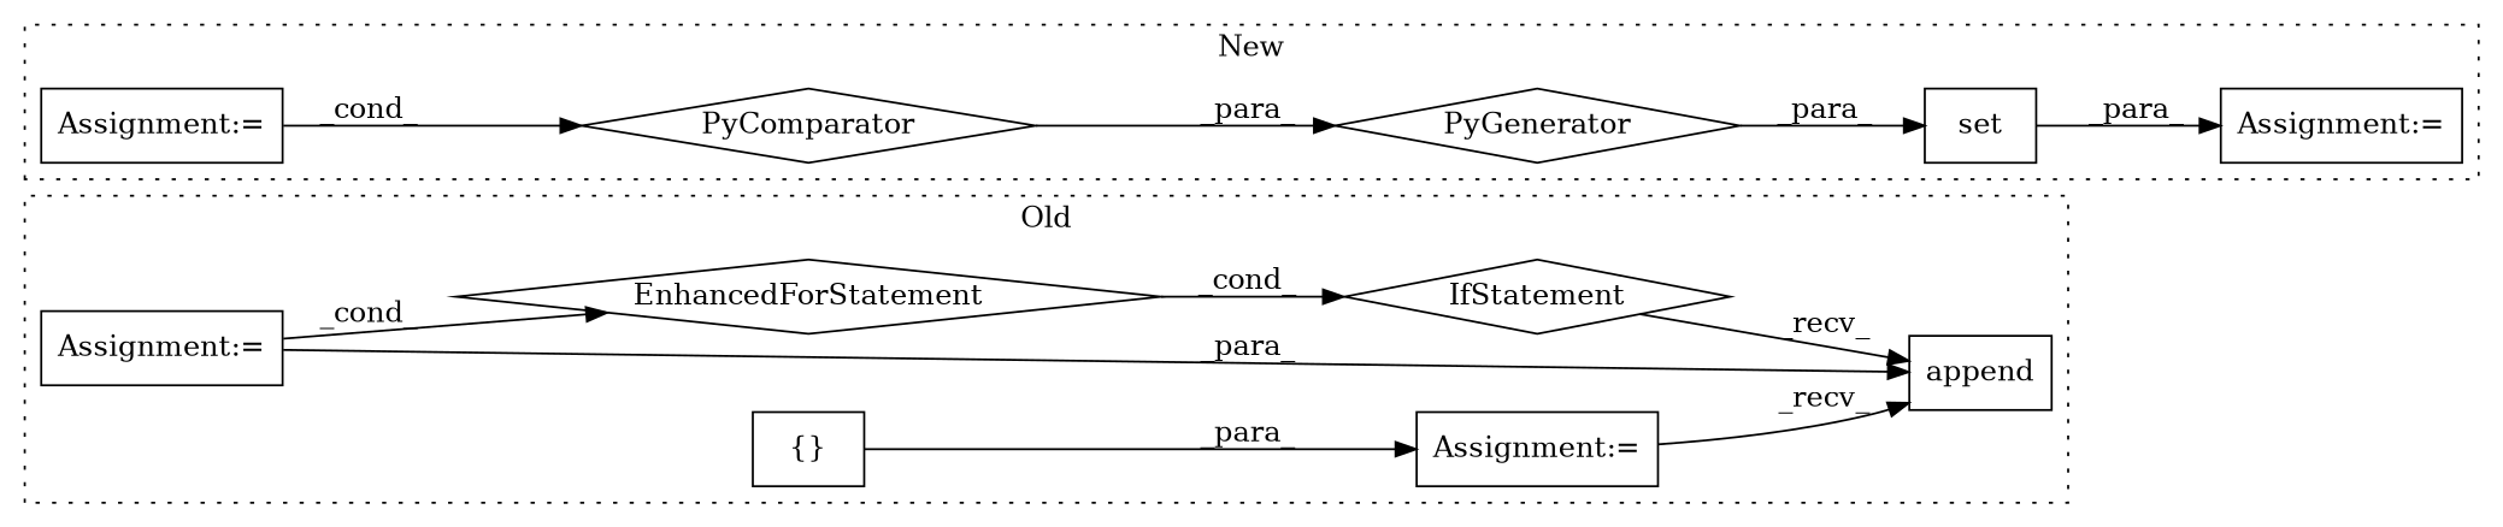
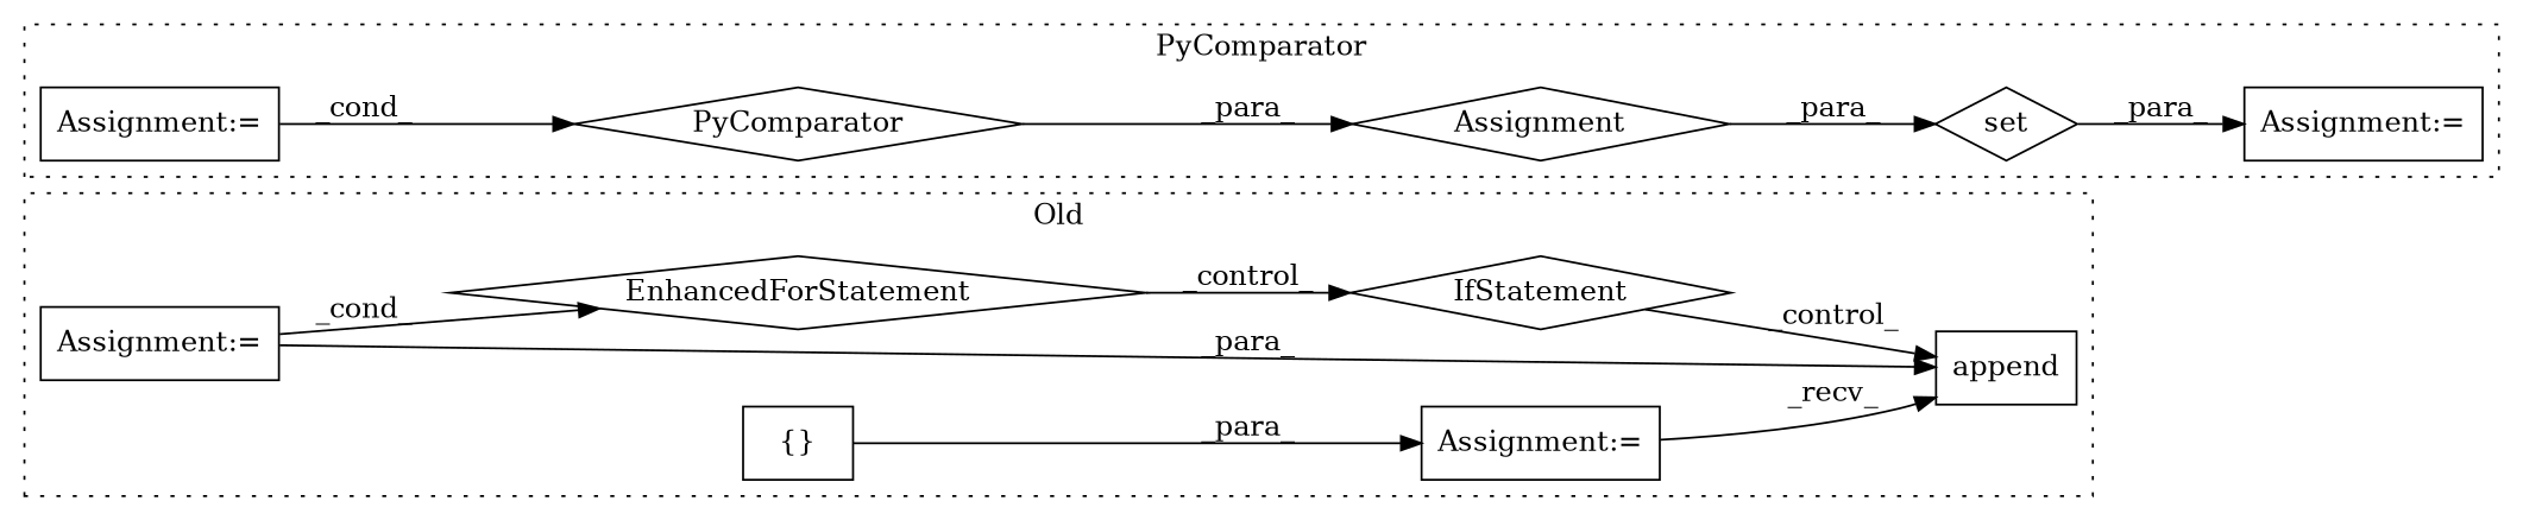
  digraph {
    rankdir=LR
    node [a=7 l="57,2" s="782,873" shape=box]
    n1 [a=32 l="7,1" label=append s="1044,1057"]
    n2 [a=70 label=EnhancedForStatement shape=diamond]
    n3 [label="Assignment:="]
    n4 [a=4 l=2 label="{}" s=542]
    n5 [l=1 label="Assignment:=" s=518]
    n6 [a=25 l="4,2" label=IfStatement s="885,962" shape=diamond]
-   n7 [a=107 l=186 label=PyGenerator s=651 shape=diamond]
+   n7 [a=107 l=186 label=Assignment s=651 shape=diamond]
    n8 [a=113 l=84 label=PyComparator s=747 shape=diamond]
    n9 [l=84 label="Assignment:=" s=747]
    n10 [l=2 label="Assignment:=" s=634]
-   n11 [a=32 l="15,-3" label=set s="636,837"]
+   n11 [a=32 l="15,-3" label=set s="636,837" shape=diamond]
    subgraph cluster_1 {
      label=Old
      style=dotted
      n1
      n2
      n3
      n4
      n5
      n6
    }
    subgraph cluster_2 {
-     label=New
+     label=PyComparator
      style=dotted
      n7
      n8
      n9
      n10
      n11
    }
-   n2 -> n6 [label=_cond_]
+   n2 -> n6 [label=_control_]
    n3 -> n1 [label=_para_]
    n3 -> n2 [label=_cond_]
    n4 -> n5 [label=_para_]
    n5 -> n1 [label=_recv_]
-   n6 -> n1 [label=_recv_]
+   n6 -> n1 [label=_control_]
    n7 -> n11 [label=_para_]
    n8 -> n7 [label=_para_]
    n9 -> n8 [label=_cond_]
    n11 -> n10 [label=_para_]
  }
